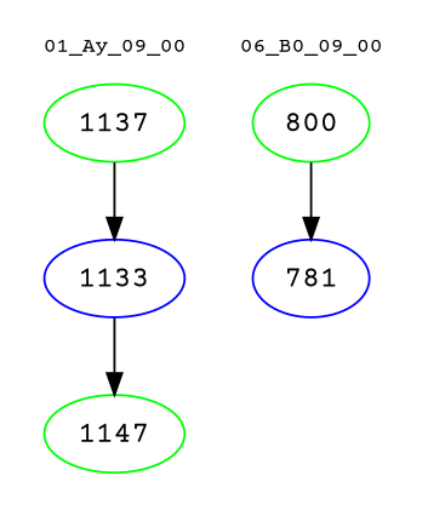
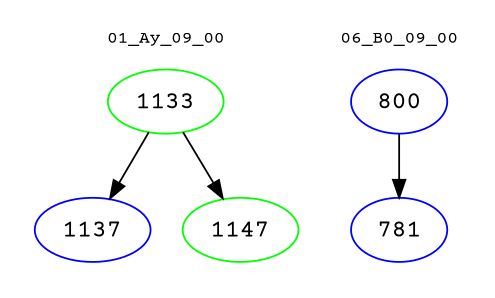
  digraph {
    fontname="Courier Prime"
    node [color=blue fontname="Courier Prime"]
    edge [color=black fontname="Courier Prime"]
-   n1 [label=1133]
-   n2 [color=green label=1137]
+   n1 [color=green label=1133]
+   n2 [label=1137]
    n3 [color=green label=1147]
-   n4 [color=green label=800]
+   n4 [label=800]
    n5 [label=781]
    subgraph cluster_1 {
      color=white
      fontsize=10
      label="01_Ay_09_00"
      n1
      n2
      n3
    }
    subgraph cluster_2 {
      color=white
      fontsize=10
      label="06_B0_09_00"
      n4
      n5
    }
-   n2 -> n1
+   n1 -> n2
    n1 -> n3
    n4 -> n5
  }
